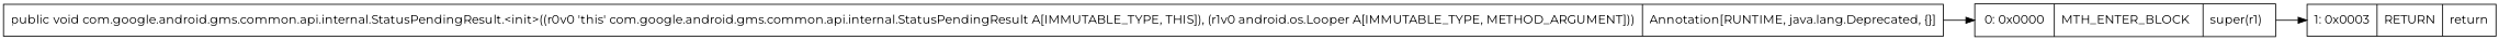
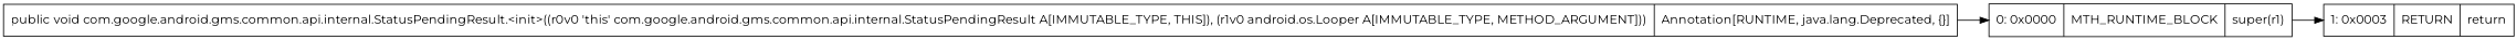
  digraph {
    rankdir=LR
    fontname=Montserrat
    node [shape=record fontname=Montserrat]
    edge [fontname=Montserrat]
-   n1 [label="{0\:\ 0x0000|MTH_ENTER_BLOCK\l|super(r1)\l}"]
+   n1 [label="{0\:\ 0x0000|MTH_RUNTIME_BLOCK\l|super(r1)\l}"]
    n2 [label="{1\:\ 0x0003|RETURN\l|return\l}"]
    n3 [label="{public void com.google.android.gms.common.api.internal.StatusPendingResult.\<init\>((r0v0 'this' com.google.android.gms.common.api.internal.StatusPendingResult A[IMMUTABLE_TYPE, THIS]), (r1v0 android.os.Looper A[IMMUTABLE_TYPE, METHOD_ARGUMENT]))  | Annotation[RUNTIME, java.lang.Deprecated, \{\}]\l}"]
    n1 -> n2
    n3 -> n1
  }
